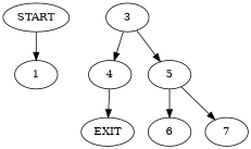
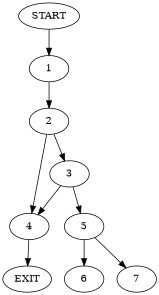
  digraph {
    n1 [label=START]
    1
+   2
    n4 [label=EXIT]
    3
    4
    5
    6
    7
    n1 -> 1
+   1 -> 2
+   2 -> 3
+   2 -> 4
    3 -> 4
    3 -> 5
    4 -> n4
    5 -> 6
    5 -> 7
  }
